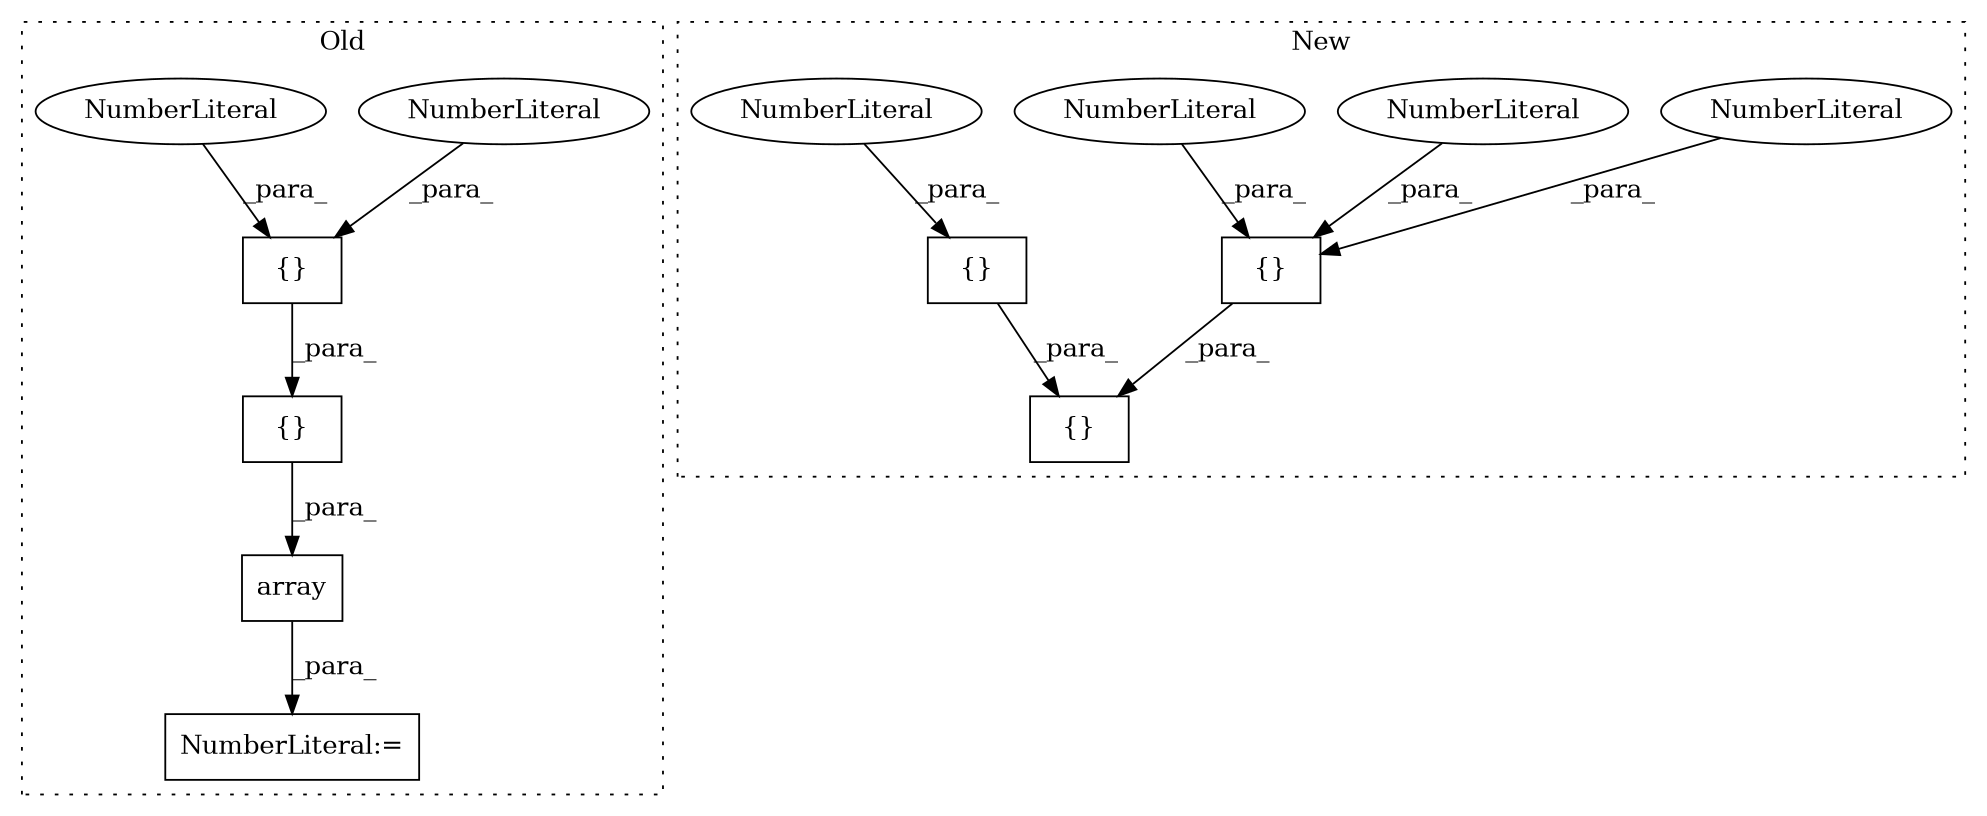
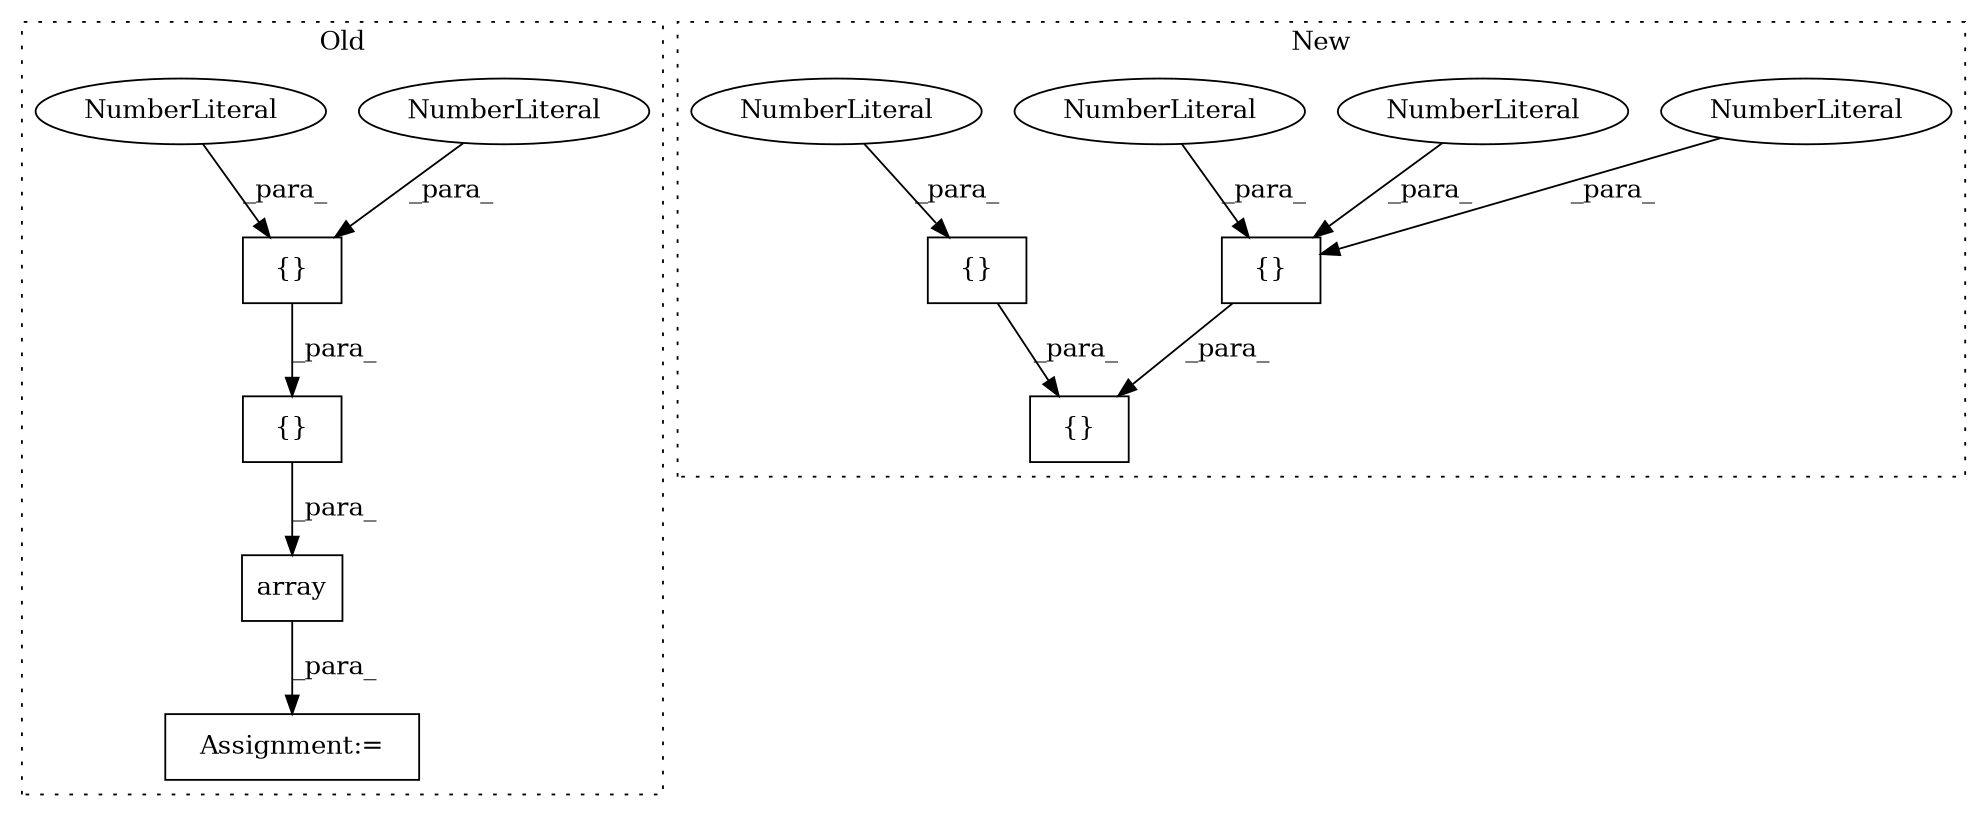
  digraph {
    node [a=34 l=1 shape=box]
    n1 [a=32 l="6,1" label=array s="11248,11438"]
-   n2 [a=7 label="NumberLiteral:=" s=11241]
+   n2 [a=7 label="Assignment:=" s=11241]
    n3 [a=4 l="1,1" label="{}" s="11311,11352"]
    n4 [l=8 label=NumberLiteral s=11344 shape=ellipse]
    n5 [l=9 label=NumberLiteral s=11312 shape=ellipse]
    n6 [a=4 l="1,1" label="{}" s="11267,11437"]
    n7 [a=4 l="1,1" label="{}" s="11292,11302"]
    n8 [label=NumberLiteral s=11295 shape=ellipse]
    n9 [a=4 l="1,1" label="{}" s="11267,11313"]
    n10 [label=NumberLiteral s=11301 shape=ellipse]
    n11 [a=4 l="1,1" label="{}" s="11268,11278"]
    n12 [label=NumberLiteral s=11277 shape=ellipse]
    n13 [label=NumberLiteral s=11293 shape=ellipse]
    subgraph cluster_1 {
      label=Old
      style=dotted
      n1
      n2
      n3
      n4
      n5
      n6
    }
    subgraph cluster_2 {
      label=New
      style=dotted
      n7
      n8
      n9
      n10
      n11
      n12
      n13
    }
    n1 -> n2 [label=_para_]
    n3 -> n6 [label=_para_]
    n4 -> n3 [label=_para_]
    n5 -> n3 [label=_para_]
    n6 -> n1 [label=_para_]
    n7 -> n9 [label=_para_]
    n8 -> n7 [label=_para_]
    n10 -> n7 [label=_para_]
    n11 -> n9 [label=_para_]
    n12 -> n11 [label=_para_]
    n13 -> n7 [label=_para_]
  }
